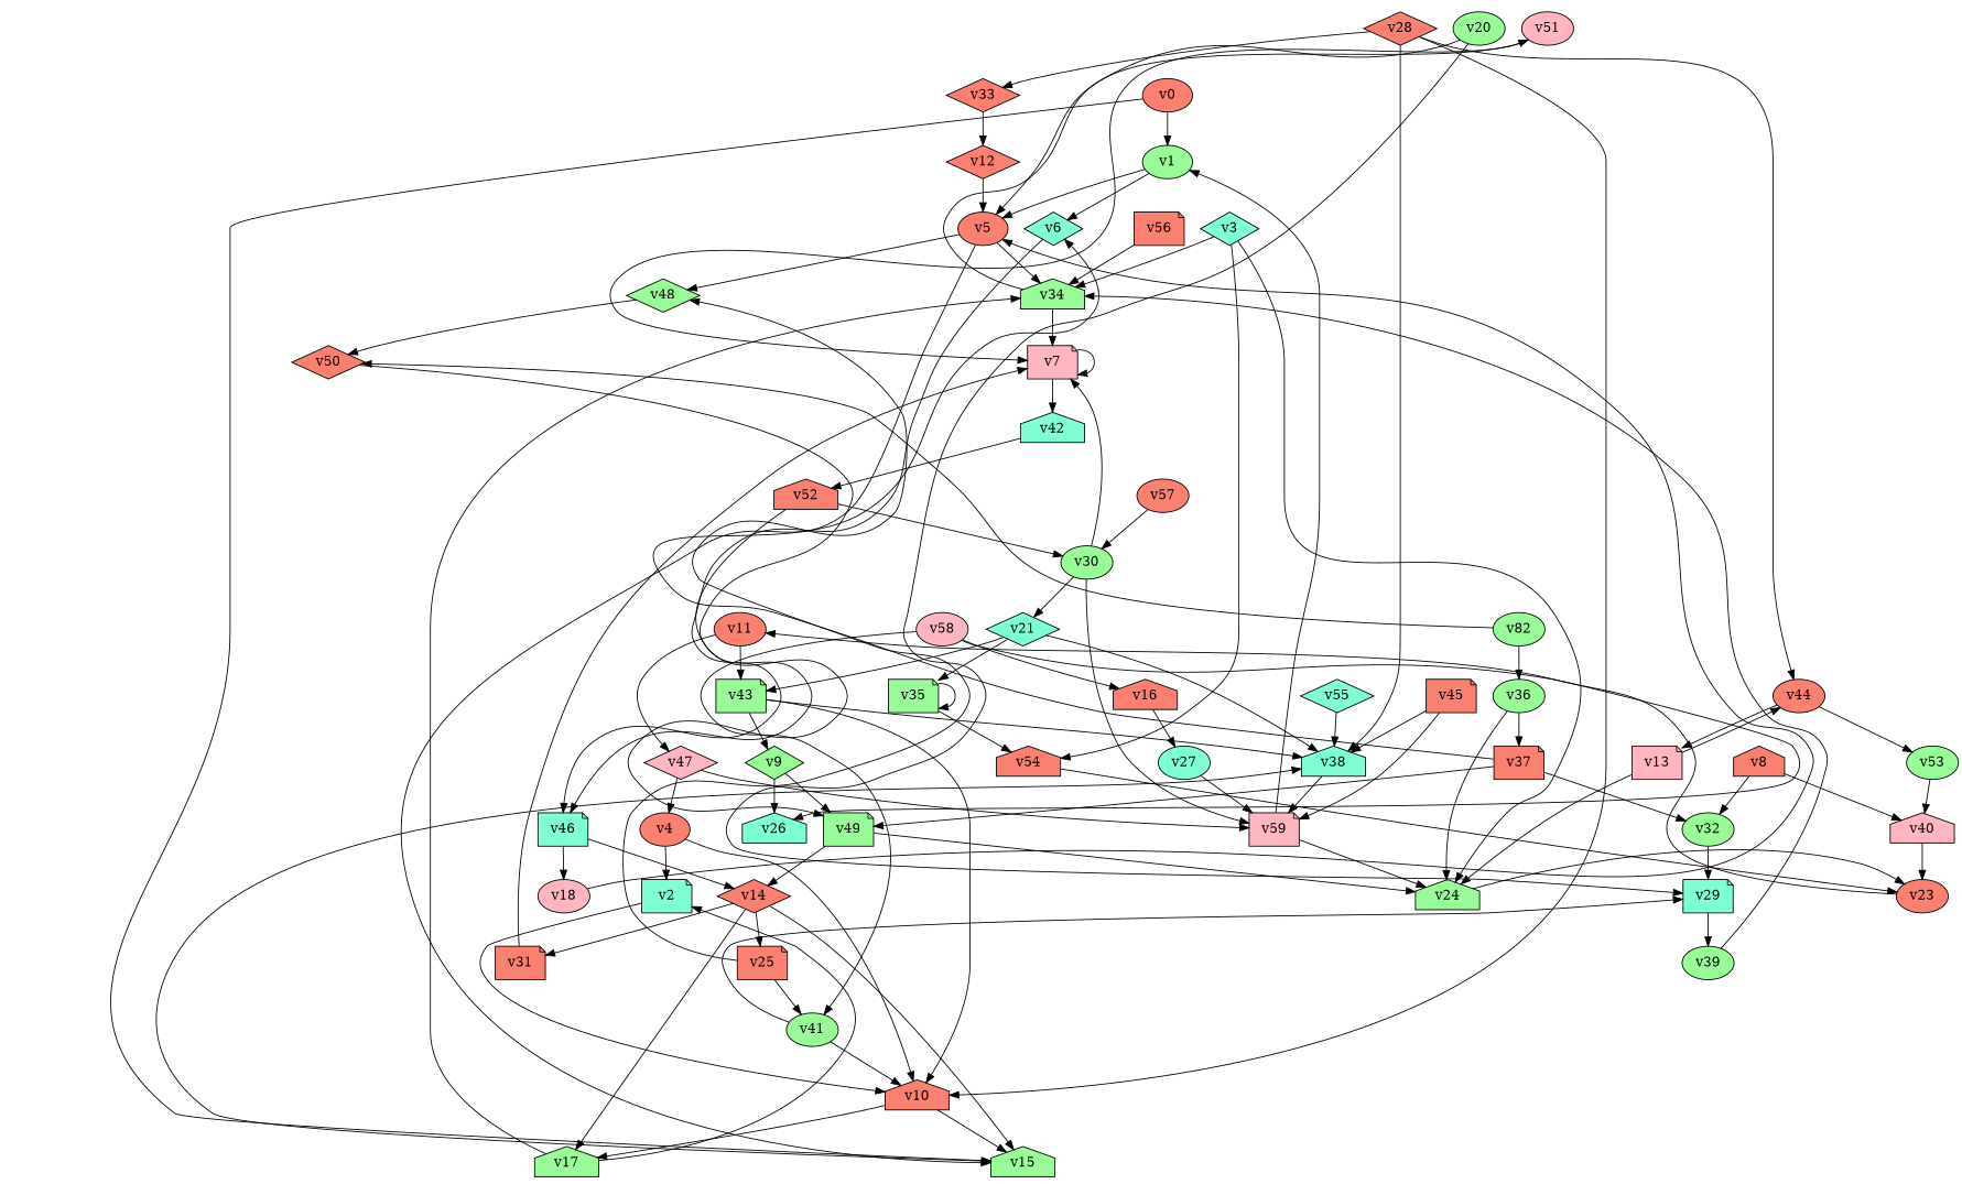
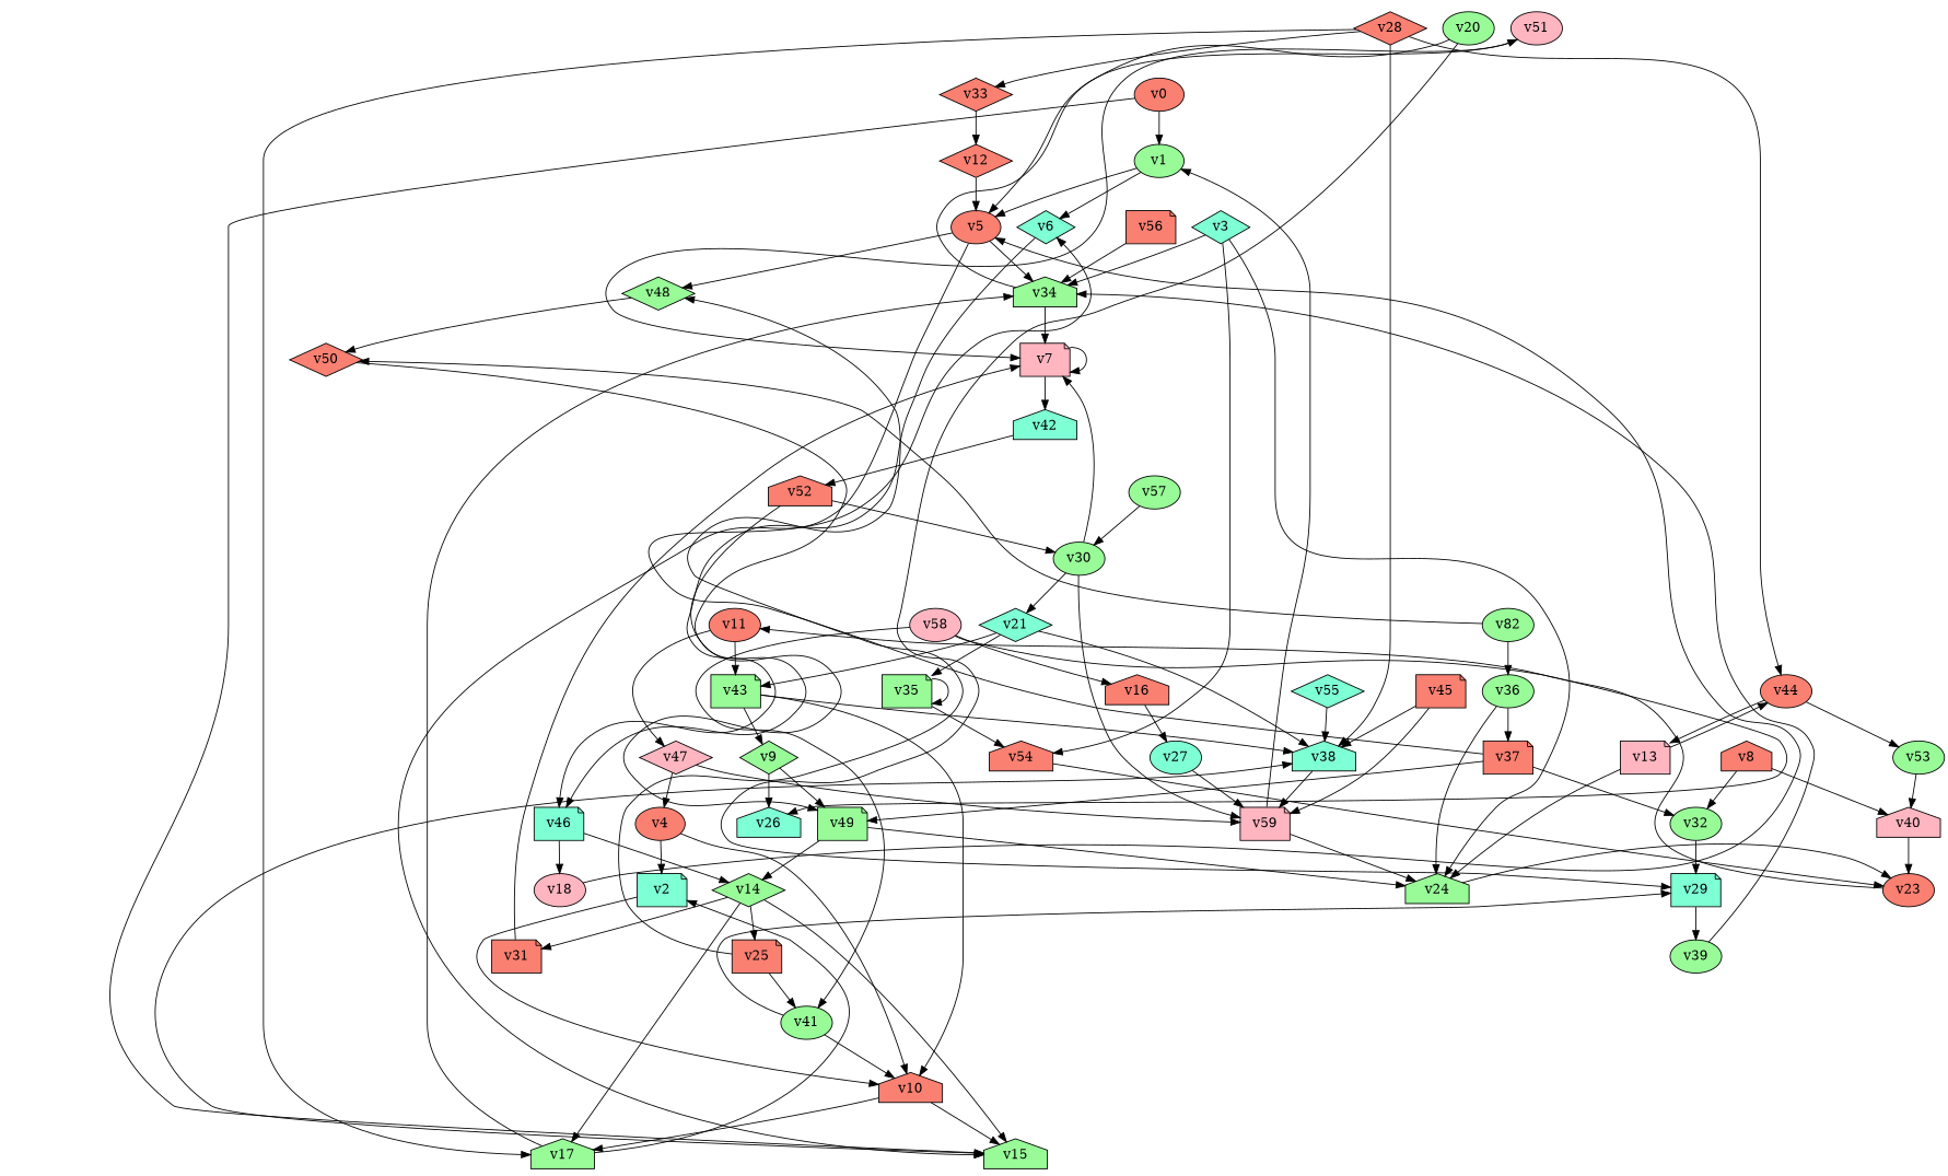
  digraph {
    node [fillcolor=salmon player=0 shape=ellipse style=filled]
    v0
    v1 [fillcolor=palegreen player=1]
    v15 [fillcolor=palegreen player=1 shape=house]
    v5
    v6 [fillcolor=aquamarine player=1 shape=diamond]
    v38 [fillcolor=aquamarine shape=house]
    v34 [fillcolor=palegreen shape=house]
    v48 [fillcolor=palegreen player=1 shape=diamond]
    v46 [fillcolor=aquamarine shape=note]
    v2 [fillcolor=aquamarine shape=note]
    v10 [player=1 shape=house]
    v17 [fillcolor=palegreen shape=house]
    v3 [fillcolor=aquamarine player=1 shape=diamond]
    v24 [fillcolor=palegreen shape=house]
    v54 [player=1 shape=house]
    v23 [player=1]
    v7 [fillcolor=lightpink player=1 shape=note]
    v51 [fillcolor=lightpink]
    v4 [player=1]
    v50 [shape=diamond]
-   v14 [player=1 shape=diamond]
+   v14 [fillcolor=palegreen player=1 shape=diamond]
    v18 [fillcolor=lightpink]
    v42 [fillcolor=aquamarine player=1 shape=house]
    v52 [shape=house]
    v8 [player=1 shape=house]
    v32 [fillcolor=palegreen player=1]
    v40 [fillcolor=lightpink player=1 shape=house]
    v29 [fillcolor=aquamarine shape=note]
    v9 [fillcolor=palegreen shape=diamond]
    v26 [fillcolor=aquamarine player=1 shape=house]
    v49 [fillcolor=palegreen shape=note]
    v11
    v43 [fillcolor=palegreen player=1 shape=note]
    v47 [fillcolor=lightpink shape=diamond]
    v59 [fillcolor=lightpink shape=note]
    v12 [shape=diamond]
    v13 [fillcolor=lightpink player=1 shape=note]
    v44 [player=1]
    v53 [fillcolor=palegreen]
    v25 [shape=note]
    v31 [player=1 shape=note]
    v41 [fillcolor=palegreen player=1]
    v16 [shape=house]
    v27 [fillcolor=aquamarine player=1]
    v30 [fillcolor=palegreen player=1]
    v21 [fillcolor=aquamarine player=1 shape=diamond]
    v20 [fillcolor=palegreen]
    v39 [fillcolor=palegreen]
    v35 [fillcolor=palegreen shape=note]
    n50 [fillcolor=palegreen label=v82]
    v36 [fillcolor=palegreen]
    v37 [player=1 shape=note]
    v28 [shape=diamond]
    v33 [player=1 shape=diamond]
    v45 [shape=note]
    v55 [fillcolor=aquamarine shape=diamond]
    v56 [shape=note]
-   v57
+   v57 [fillcolor=palegreen]
    v58 [fillcolor=lightpink player=1]
    v0 -> v1
    v0 -> v15 [constraint="t < 5"]
    v1 -> v5
    v1 -> v6
    v15 -> v38 [constraint="t mod 4 == 3"]
    v5 -> v15 [constraint="t mod 3 == 2"]
    v5 -> v34
    v5 -> v48
    v6 -> v46 [constraint="t mod 5 == 4"]
    v38 -> v59
    v34 -> v7
    v34 -> v51 [constraint="t mod 5 == 1"]
    v48 -> v50
    v46 -> v14
    v46 -> v18
    v2 -> v10 [constraint="t >= 2"]
    v10 -> v15
    v10 -> v17
    v17 -> v34
    v17 -> v2 [constraint="t < 7"]
    v3 -> v34
    v3 -> v24
    v3 -> v54
    v24 -> v23 [constraint="t >= 5"]
    v54 -> v23 [constraint="t mod 3 == 0"]
    v23 -> v11 [constraint="t >= 5"]
    v7 -> v7
    v7 -> v42
    v51 -> v7 [constraint="t < 11"]
    v4 -> v2
    v4 -> v10
    v50 -> v46 [constraint="t < 15"]
    v14 -> v15
    v14 -> v17
    v14 -> v25
    v14 -> v31
    v18 -> v5 [constraint="t mod 2 == 0"]
    v42 -> v52
    v52 -> v49 [constraint="t < 7"]
    v52 -> v30
    v8 -> v32
    v8 -> v40
    v32 -> v29
    v40 -> v23
    v29 -> v39
    v9 -> v26
    v9 -> v49
    v49 -> v24 [constraint="t < 8"]
    v49 -> v14
    v11 -> v43
    v11 -> v47
    v43 -> v38
    v43 -> v10
    v43 -> v9
    v47 -> v4
    v47 -> v59
    v59 -> v1
    v59 -> v24
    v12 -> v5
    v13 -> v24
    v13 -> v44
    v44 -> v13
    v44 -> v53
    v53 -> v40
    v25 -> v48 [constraint="t < 15"]
    v25 -> v41
    v31 -> v7
    v41 -> v10
    v41 -> v29 [constraint="t mod 5 == 2"]
    v16 -> v27
    v27 -> v59
    v30 -> v7
    v30 -> v59
    v30 -> v21
    v21 -> v38
    v21 -> v43
    v21 -> v35
    v20 -> v5 [constraint="t < 15"]
    v20 -> v29 [constraint="t >= 3"]
    v39 -> v34 [constraint="t >= 3"]
    v35 -> v54
    v35 -> v35
    n50 -> v50 [constraint="t mod 4 == 0"]
    n50 -> v36
    v36 -> v24
    v36 -> v37
    v37 -> v6 [constraint="t < 11"]
    v37 -> v32
    v37 -> v49
    v28 -> v38
-   v28 -> v10
+   v28 -> v17
    v28 -> v44
    v28 -> v33
    v33 -> v12
    v45 -> v38
    v45 -> v59
    v55 -> v38
    v56 -> v34
    v57 -> v30
    v58 -> v26 [constraint="t >= 3"]
    v58 -> v41
    v58 -> v16
  }
